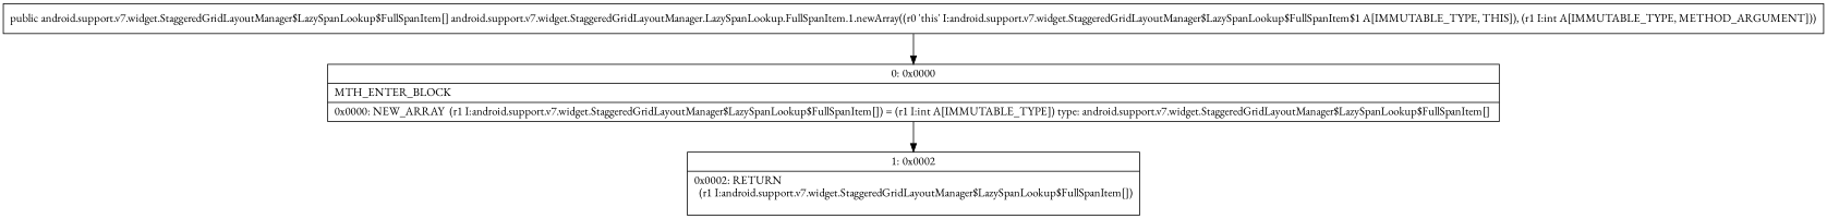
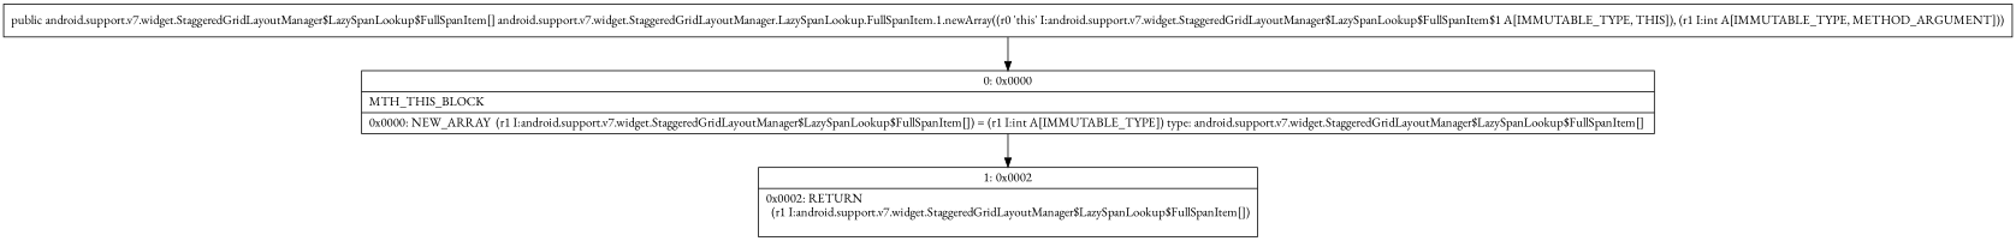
  digraph {
    fontname="EB Garamond"
    node [shape=record fontname="EB Garamond"]
    edge [fontname="EB Garamond"]
-   n1 [label="{0\:\ 0x0000|MTH_ENTER_BLOCK\l|0x0000: NEW_ARRAY  (r1 I:android.support.v7.widget.StaggeredGridLayoutManager$LazySpanLookup$FullSpanItem[]) = (r1 I:int A[IMMUTABLE_TYPE]) type: android.support.v7.widget.StaggeredGridLayoutManager$LazySpanLookup$FullSpanItem[] \l}"]
+   n1 [label="{0\:\ 0x0000|MTH_THIS_BLOCK\l|0x0000: NEW_ARRAY  (r1 I:android.support.v7.widget.StaggeredGridLayoutManager$LazySpanLookup$FullSpanItem[]) = (r1 I:int A[IMMUTABLE_TYPE]) type: android.support.v7.widget.StaggeredGridLayoutManager$LazySpanLookup$FullSpanItem[] \l}"]
    n2 [label="{1\:\ 0x0002|0x0002: RETURN  \l  (r1 I:android.support.v7.widget.StaggeredGridLayoutManager$LazySpanLookup$FullSpanItem[])\l \l}"]
    n3 [label="{public android.support.v7.widget.StaggeredGridLayoutManager$LazySpanLookup$FullSpanItem[] android.support.v7.widget.StaggeredGridLayoutManager.LazySpanLookup.FullSpanItem.1.newArray((r0 'this' I:android.support.v7.widget.StaggeredGridLayoutManager$LazySpanLookup$FullSpanItem$1 A[IMMUTABLE_TYPE, THIS]), (r1 I:int A[IMMUTABLE_TYPE, METHOD_ARGUMENT])) }"]
    n1 -> n2
    n3 -> n1
  }
